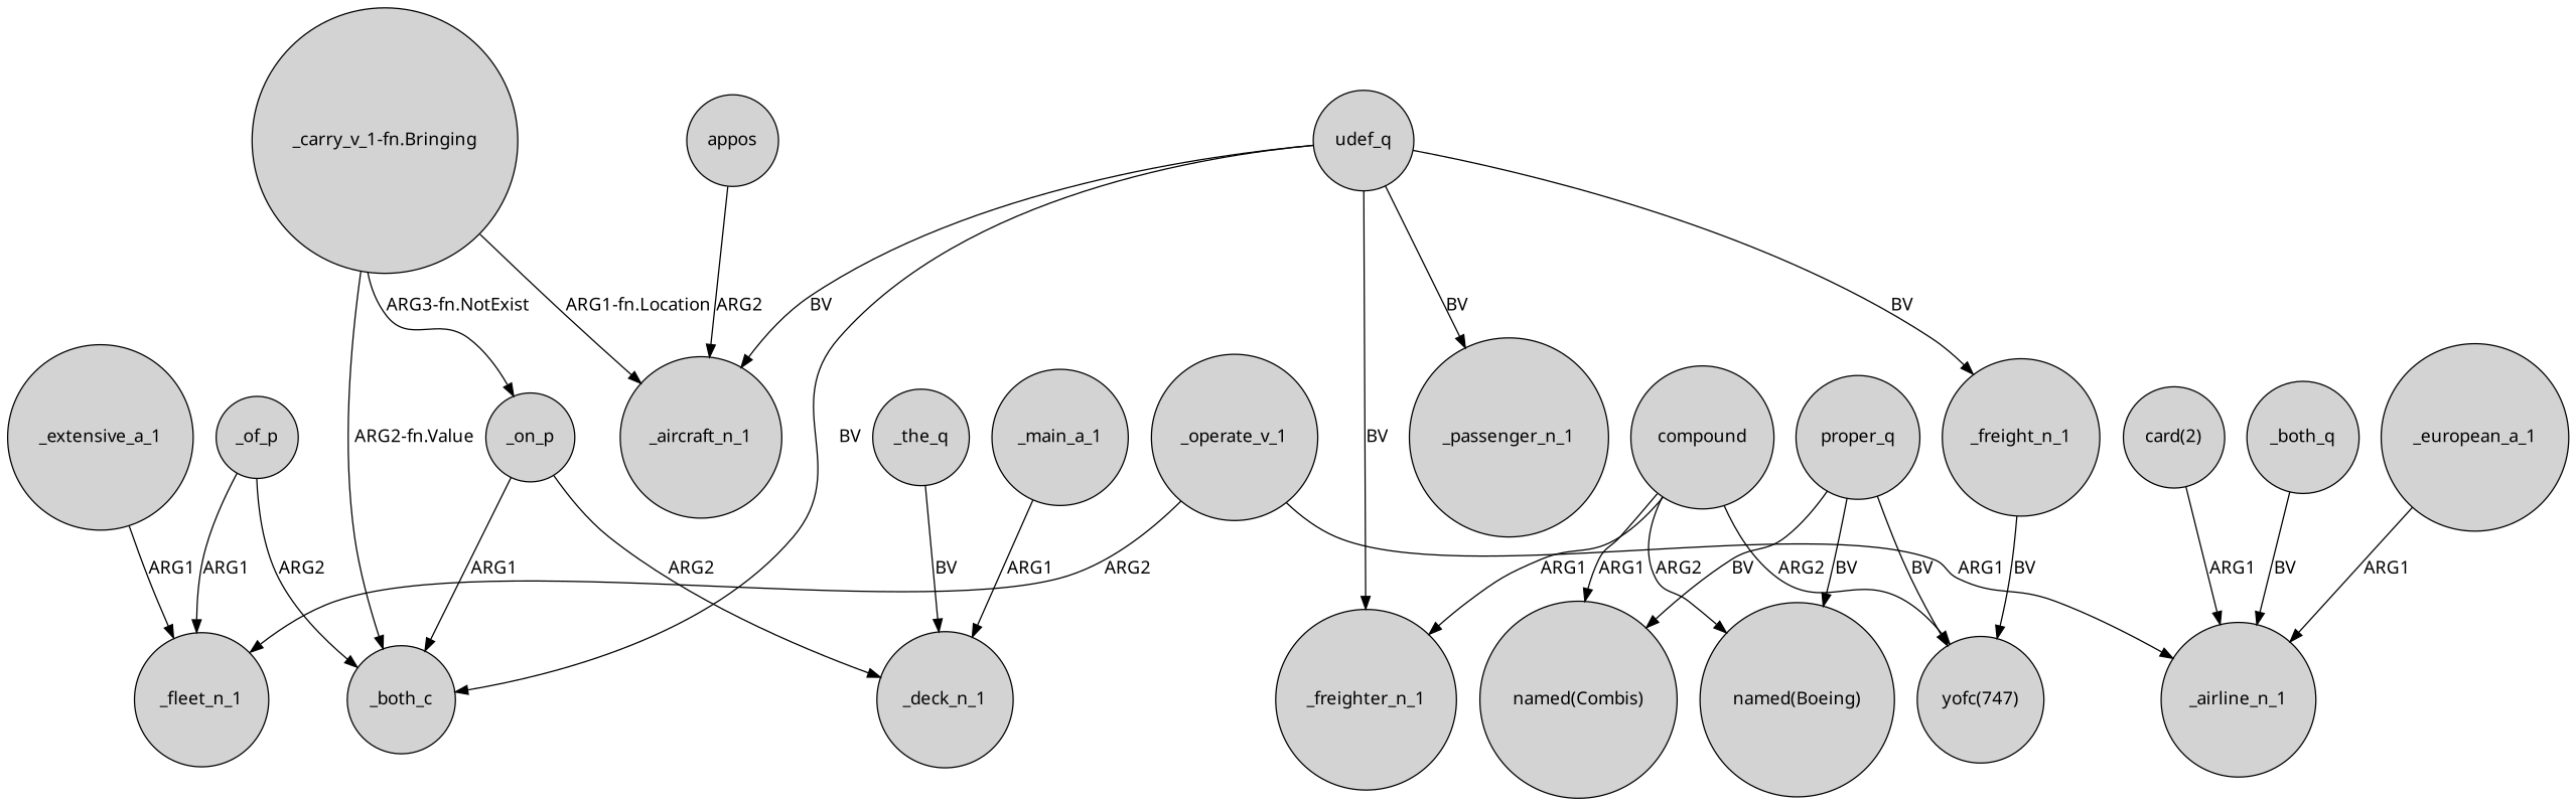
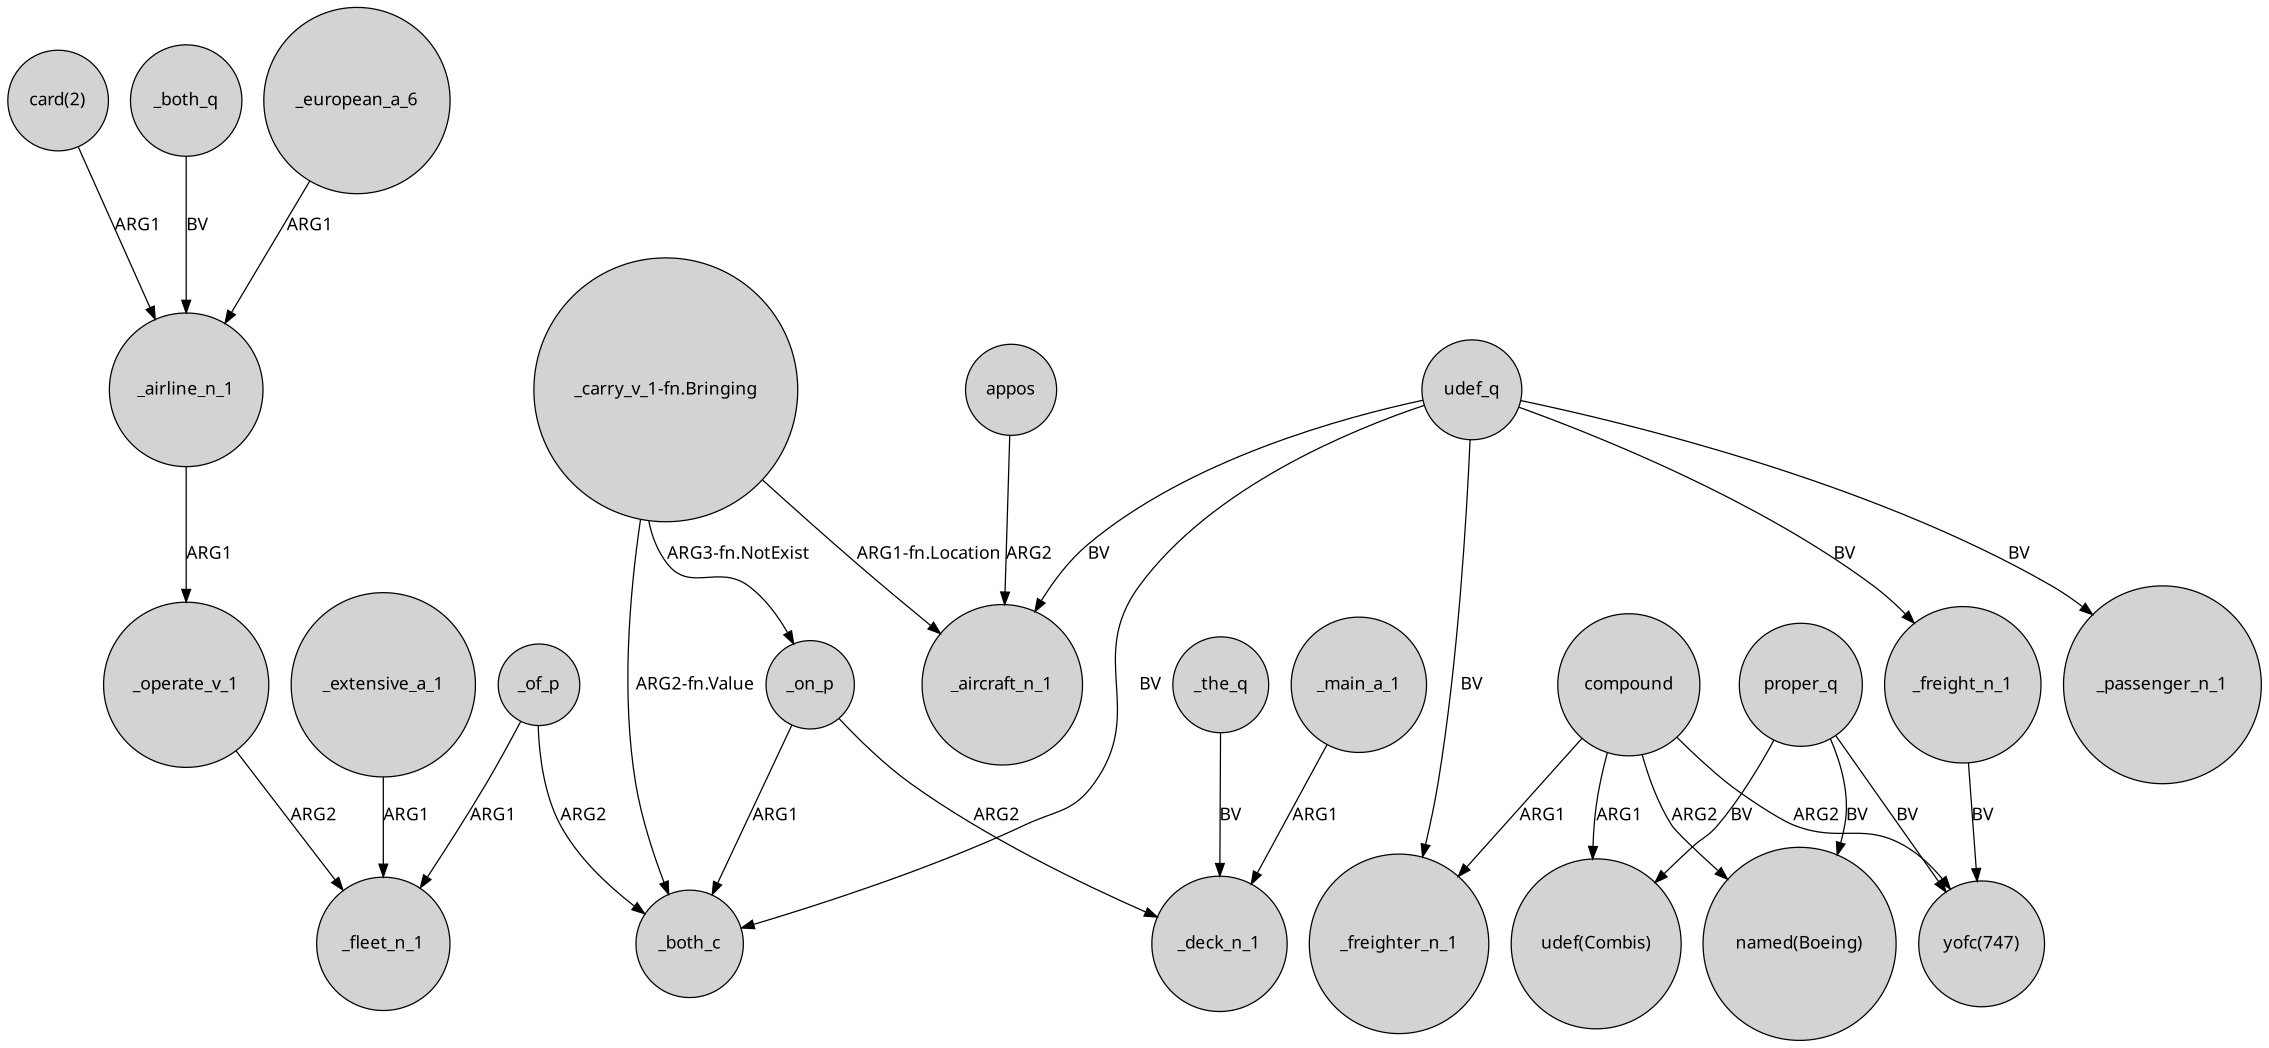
  digraph {
    fontname="Noto Sans"
    node [fontname="Noto Sans" shape=circle style=filled]
    edge [fontname="Noto Sans"]
    _operate_v_1
    _fleet_n_1
    _airline_n_1
    "card(2)"
    _of_p
    n6 [label=_both_c]
    _both_q
    _on_p
    _deck_n_1
    "_carry_v_1-fn.Bringing"
    _aircraft_n_1
    proper_q
    "named(Boeing)"
-   "named(Combis)"
+   "named(Combis)" [label="udef(Combis)"]
    "yofc(747)"
    compound
    _freighter_n_1
    udef_q
    _passenger_n_1
    _freight_n_1
    appos
    _the_q
    _extensive_a_1
    _main_a_1
-   _european_a_1
+   _european_a_1 [label=_european_a_6]
    _operate_v_1 -> _fleet_n_1 [label=ARG2]
-   _operate_v_1 -> _airline_n_1 [label=ARG1]
+   _airline_n_1 -> _operate_v_1 [label=ARG1]
    "card(2)" -> _airline_n_1 [label=ARG1]
    _of_p -> _fleet_n_1 [label=ARG1]
    _of_p -> n6 [label=ARG2]
    _both_q -> _airline_n_1 [label=BV]
    _on_p -> n6 [label=ARG1]
    _on_p -> _deck_n_1 [label=ARG2]
    "_carry_v_1-fn.Bringing" -> n6 [label="ARG2-fn.Value"]
    "_carry_v_1-fn.Bringing" -> _on_p [label="ARG3-fn.NotExist"]
    "_carry_v_1-fn.Bringing" -> _aircraft_n_1 [label="ARG1-fn.Location"]
    proper_q -> "named(Boeing)" [label=BV]
    proper_q -> "named(Combis)" [label=BV]
    proper_q -> "yofc(747)" [label=BV]
    compound -> "named(Boeing)" [label=ARG2]
    compound -> "named(Combis)" [label=ARG1]
    compound -> "yofc(747)" [label=ARG2]
    compound -> _freighter_n_1 [label=ARG1]
    udef_q -> n6 [label=BV]
    udef_q -> _aircraft_n_1 [label=BV]
    udef_q -> _freighter_n_1 [label=BV]
    udef_q -> _passenger_n_1 [label=BV]
    udef_q -> _freight_n_1 [label=BV]
    _freight_n_1 -> "yofc(747)" [label=BV]
    appos -> _aircraft_n_1 [label=ARG2]
    _the_q -> _deck_n_1 [label=BV]
    _extensive_a_1 -> _fleet_n_1 [label=ARG1]
    _main_a_1 -> _deck_n_1 [label=ARG1]
    _european_a_1 -> _airline_n_1 [label=ARG1]
  }
